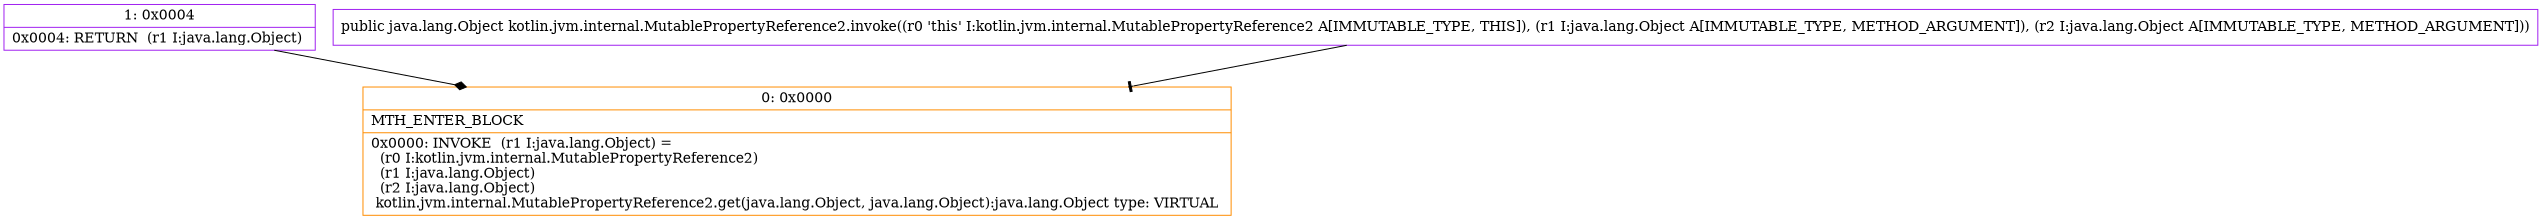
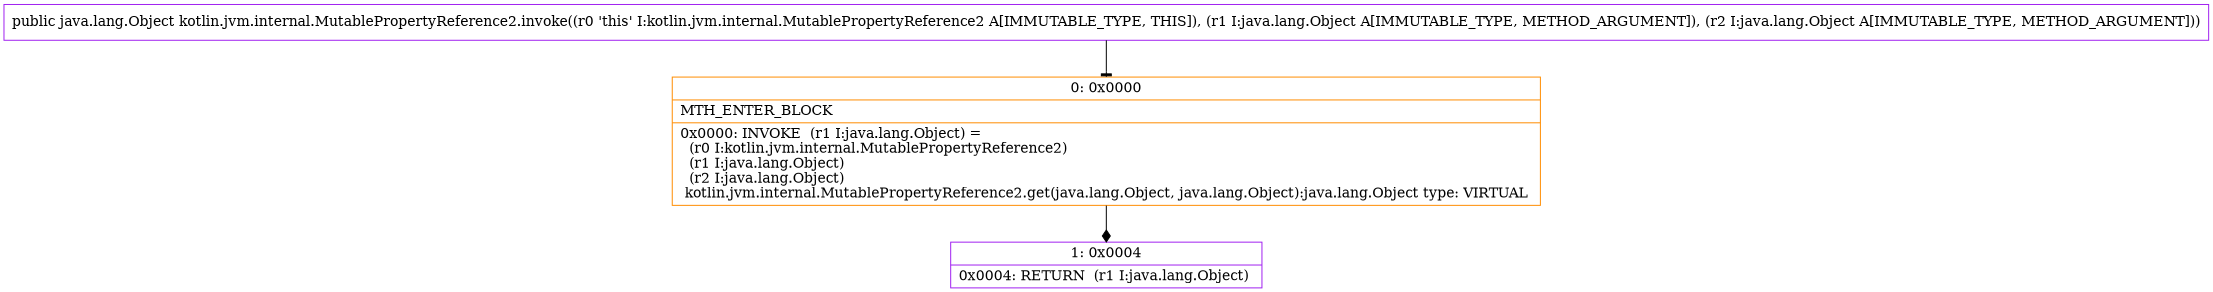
  digraph {
    node [shape=record color=purple]
    n1 [label="{0\:\ 0x0000|MTH_ENTER_BLOCK\l|0x0000: INVOKE  (r1 I:java.lang.Object) = \l  (r0 I:kotlin.jvm.internal.MutablePropertyReference2)\l  (r1 I:java.lang.Object)\l  (r2 I:java.lang.Object)\l kotlin.jvm.internal.MutablePropertyReference2.get(java.lang.Object, java.lang.Object):java.lang.Object type: VIRTUAL \l}" color=darkorange]
    n2 [label="{1\:\ 0x0004|0x0004: RETURN  (r1 I:java.lang.Object) \l}"]
    n3 [label="{public java.lang.Object kotlin.jvm.internal.MutablePropertyReference2.invoke((r0 'this' I:kotlin.jvm.internal.MutablePropertyReference2 A[IMMUTABLE_TYPE, THIS]), (r1 I:java.lang.Object A[IMMUTABLE_TYPE, METHOD_ARGUMENT]), (r2 I:java.lang.Object A[IMMUTABLE_TYPE, METHOD_ARGUMENT])) }"]
-   n2 -> n1 [arrowhead=diamond]
+   n1 -> n2 [arrowhead=diamond]
    n3 -> n1 [arrowhead=tee]
  }
